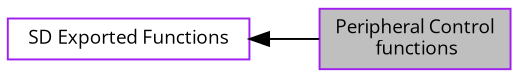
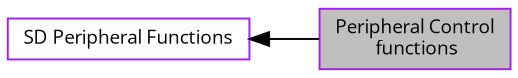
  digraph {
    rankdir=LR
    fontname="Open Sans"
    node [color=purple fontname="Open Sans" fontsize=10 shape=record style=filled]
    n1 [fillcolor=grey75 fontcolor=black height=0.2 label="Peripheral Control\l functions" width=0.4]
-   n2 [fillcolor=white height=0.2 label="SD Exported Functions" width=0.4]
+   n2 [fillcolor=white height=0.2 label="SD Peripheral Functions" width=0.4]
    n2 -> n1 [dir=back fontname="Open Sans" fontsize=10 labelfontname=Helvetica labelfontsize=10 shape=plaintext style=solid]
  }
